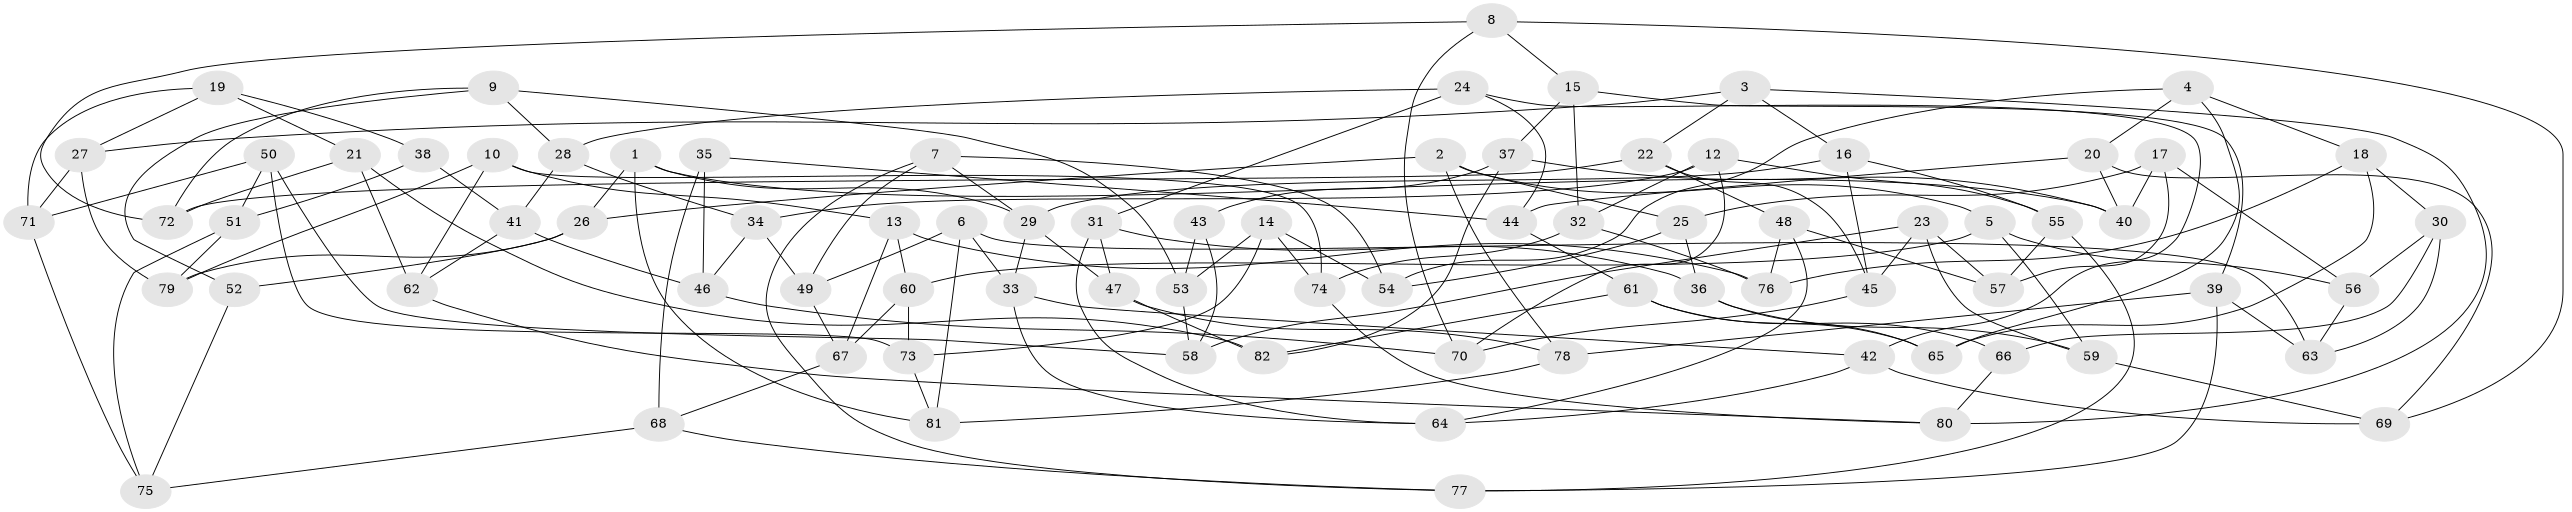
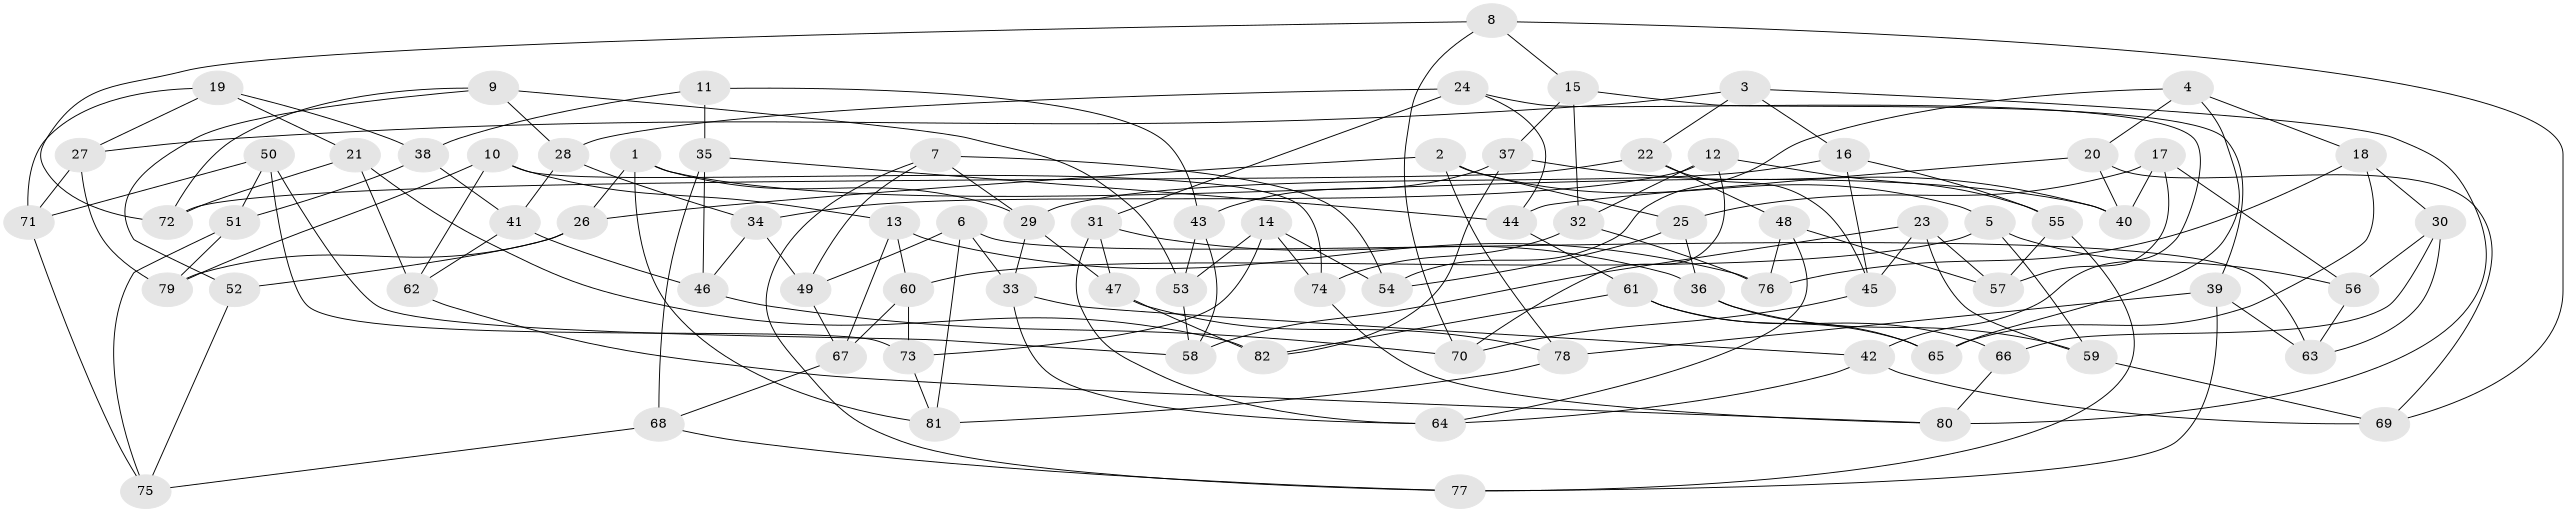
  graph {
    node [color=gray90 style=filled]
    1
    26
    29
    40
    81
    52
    79
    33
    47
    2
    5
    25
    78
    56
    59
    60
    54
    36
    3
    16
    22
    27
    80
    55
    45
    72
    48
    71
    4
    18
    20
    65
    76
    30
    69
    44
    63
    67
    73
    6
    49
    42
    64
    7
    77
    8
    15
    70
    32
    37
    39
    9
    28
    53
    34
    41
    75
    58
    10
    13
    62
    74
+   11
    35
    38
    43
    46
    68
    51
    12
    57
    14
    82
    17
    66
    19
    21
    61
    23
    24
    31
    50
    1 -- 26
    1 -- 29
    1 -- 40
    1 -- 81
    26 -- 52
    26 -- 79
    29 -- 33
    29 -- 47
    52 -- 75
    33 -- 42
    33 -- 64
    47 -- 78
    47 -- 82
    2 -- 26
    2 -- 5
    2 -- 25
    2 -- 78
    5 -- 56
    5 -- 59
    5 -- 60
    25 -- 54
    25 -- 36
    78 -- 81
    56 -- 63
    59 -- 69
    60 -- 67
    60 -- 73
    36 -- 59
    36 -- 65
    3 -- 16
    3 -- 22
    3 -- 27
    3 -- 80
    16 -- 29
    16 -- 55
    16 -- 45
    22 -- 45
    22 -- 72
    22 -- 48
    27 -- 79
    27 -- 71
    55 -- 77
    55 -- 57
    45 -- 70
    48 -- 76
    48 -- 64
    48 -- 57
    71 -- 75
    4 -- 54
    4 -- 18
    4 -- 20
    4 -- 65
    18 -- 65
    18 -- 76
    18 -- 30
    20 -- 40
    20 -- 69
    20 -- 44
    30 -- 56
    30 -- 63
    30 -- 66
    44 -- 61
    67 -- 68
    73 -- 81
    6 -- 81
    6 -- 33
    6 -- 63
    6 -- 49
    49 -- 67
    42 -- 69
    42 -- 64
    7 -- 29
    7 -- 54
    7 -- 49
    7 -- 77
    8 -- 72
    8 -- 69
    8 -- 15
    8 -- 70
    15 -- 32
    15 -- 37
    15 -- 39
    32 -- 76
    32 -- 74
    37 -- 40
    37 -- 43
    37 -- 82
    39 -- 78
    39 -- 63
    39 -- 77
    9 -- 52
    9 -- 72
    9 -- 28
    9 -- 53
    28 -- 34
    28 -- 41
    53 -- 58
    34 -- 49
    34 -- 46
    41 -- 62
    41 -- 46
    10 -- 79
    10 -- 13
    10 -- 62
    10 -- 74
    13 -- 60
    13 -- 76
    13 -- 67
    62 -- 80
    74 -- 80
+   11 -- 35
+   11 -- 38
+   11 -- 43
    35 -- 44
    35 -- 46
    35 -- 68
    38 -- 41
    38 -- 51
    43 -- 53
    43 -- 58
    46 -- 70
    68 -- 77
    68 -- 75
    51 -- 79
    51 -- 75
    12 -- 55
    12 -- 70
    12 -- 32
    12 -- 34
    14 -- 54
    14 -- 73
    14 -- 53
    14 -- 74
    17 -- 40
    17 -- 25
    17 -- 56
    17 -- 57
    66 -- 80
    19 -- 27
    19 -- 71
    19 -- 38
    19 -- 21
    21 -- 72
    21 -- 62
    21 -- 82
    61 -- 65
    61 -- 82
    61 -- 66
    23 -- 59
    23 -- 45
    23 -- 58
    23 -- 57
    24 -- 44
    24 -- 42
    24 -- 28
    24 -- 31
    31 -- 47
    31 -- 36
    31 -- 64
    50 -- 71
    50 -- 73
    50 -- 58
    50 -- 51
  }
